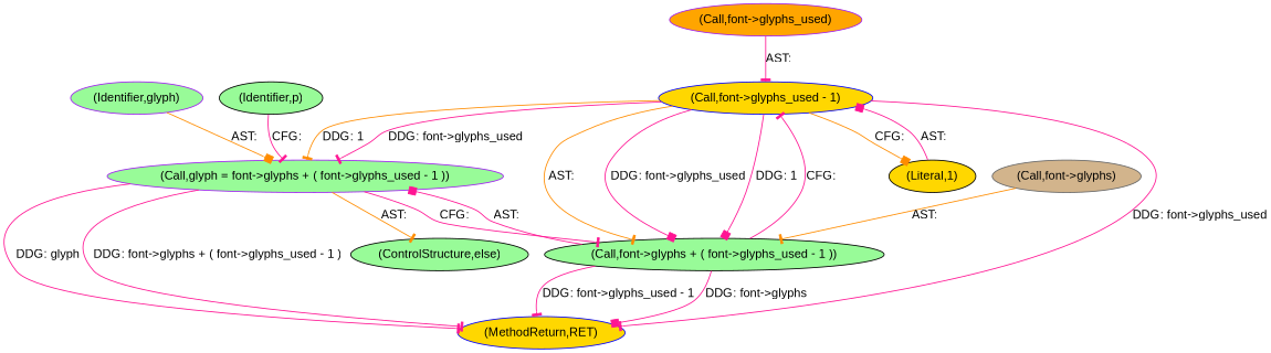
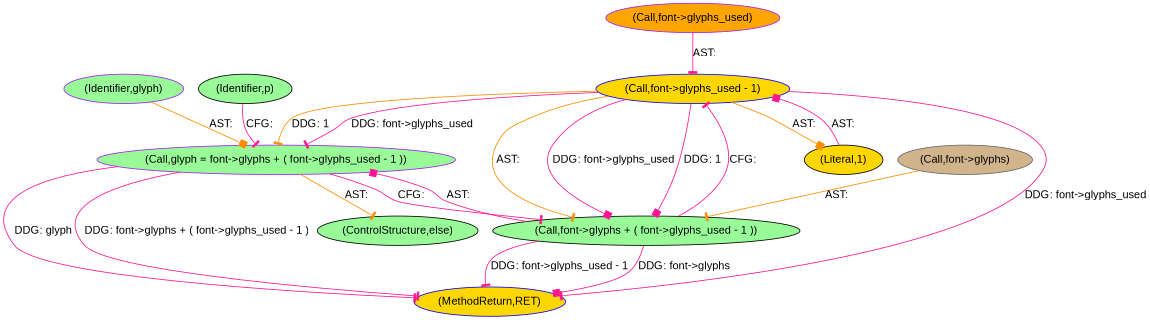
  digraph {
    fontname="Liberation Sans"
    node [color=black fillcolor=palegreen fontname="Liberation Sans" style=filled]
    edge [arrowhead=tee color=deeppink fontname="Liberation Sans"]
    n1 [color=blue fillcolor=gold label="(Call,font->glyphs_used - 1)"]
    n2 [color=purple label="(Call,glyph = font->glyphs + ( font->glyphs_used - 1 ))"]
    n3 [label="(Call,font->glyphs + ( font->glyphs_used - 1 ))"]
    n4 [fillcolor=gold label="(Literal,1)"]
    n5 [color=blue fillcolor=gold label="(MethodReturn,RET)"]
    n6 [label="(ControlStructure,else)"]
    n7 [color=purple fillcolor=orange label="(Call,font->glyphs_used)"]
    n8 [color=gray40 fillcolor=tan label="(Call,font->glyphs)"]
    n9 [color=purple label="(Identifier,glyph)"]
    n10 [label="(Identifier,p)"]
    n1 -> n2 [label="DDG: font->glyphs_used"]
    n1 -> n2 [color=darkorange label="DDG: 1"]
    n1 -> n3 [color=darkorange label="AST: "]
    n1 -> n3 [arrowhead=box label="DDG: font->glyphs_used"]
    n1 -> n3 [arrowhead=box label="DDG: 1"]
-   n1 -> n4 [arrowhead=box color=darkorange label="CFG: "]
+   n1 -> n4 [arrowhead=box color=darkorange label="AST: "]
    n1 -> n5 [label="DDG: font->glyphs_used"]
    n2 -> n3 [label="CFG: "]
    n2 -> n5 [label="DDG: font->glyphs + ( font->glyphs_used - 1 )"]
    n2 -> n5 [label="DDG: glyph"]
    n2 -> n6 [color=darkorange label="AST: "]
    n3 -> n1 [label="CFG: "]
    n3 -> n2 [arrowhead=box label="AST: "]
    n3 -> n5 [label="DDG: font->glyphs_used - 1"]
    n3 -> n5 [arrowhead=box label="DDG: font->glyphs"]
    n4 -> n1 [arrowhead=box label="AST: "]
    n7 -> n1 [label="AST: "]
    n8 -> n3 [color=darkorange label="AST: "]
    n9 -> n2 [arrowhead=box color=darkorange label="AST: "]
    n10 -> n2 [label="CFG: "]
  }
